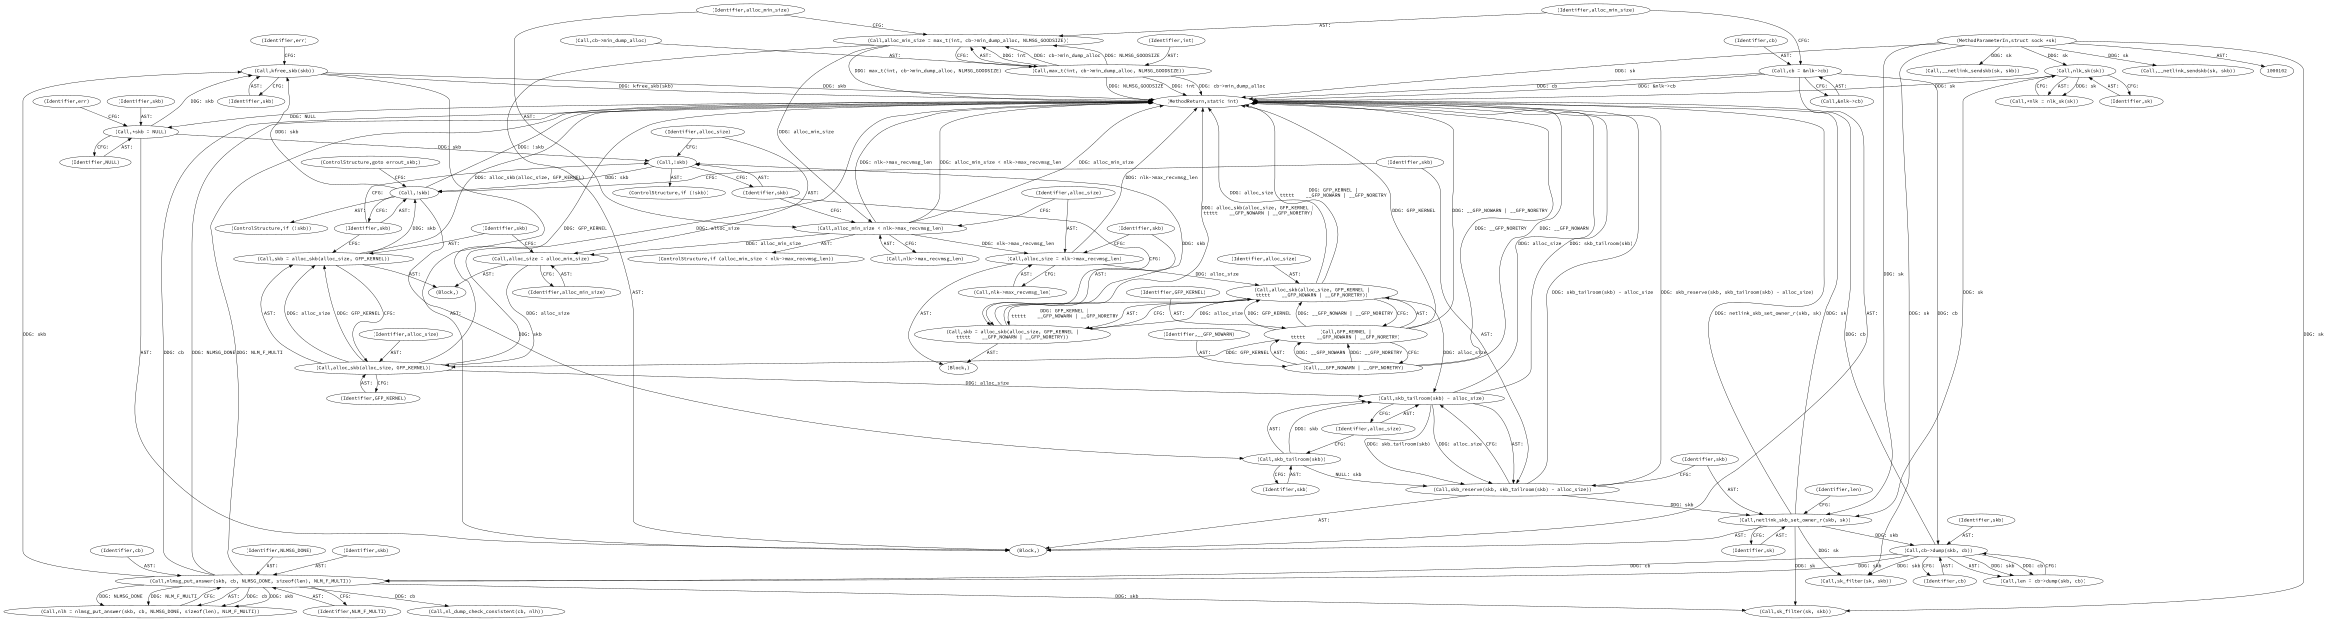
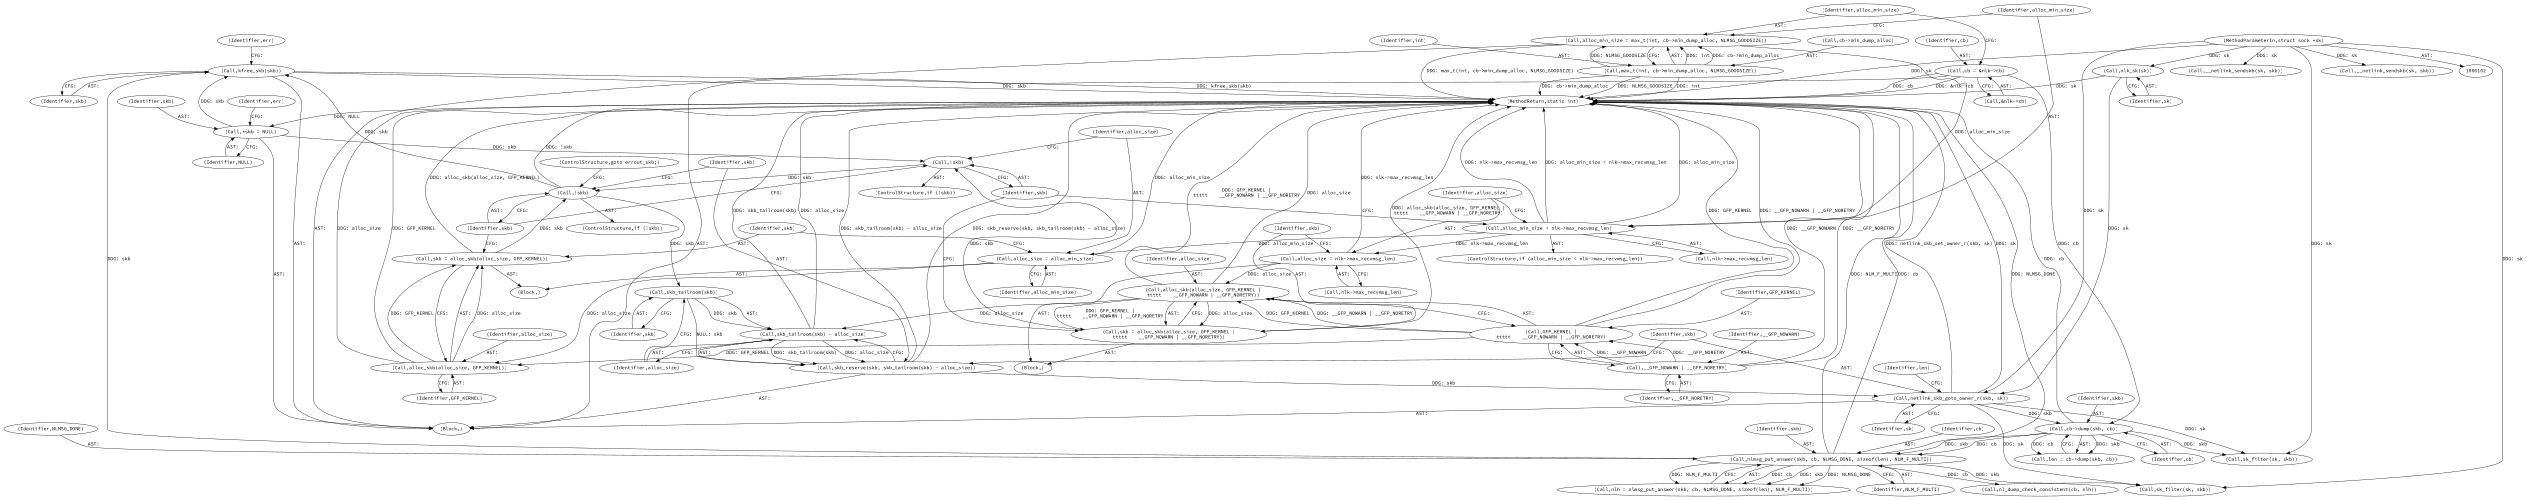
  digraph {
    fontname="Source Code Pro"
    node [fontname="Source Code Pro"]
    edge [fontname="Source Code Pro"]
    n1 [label="(Call,kfree_skb(skb))"]
    n2 [label="(Identifier,skb)"]
    n3 [label="(MethodReturn,static int)"]
    n4 [label="(Block,)"]
    n5 [label="(Call,*skb = NULL)"]
    n6 [label="(Call,!skb)"]
    n7 [label="(Call,skb_tailroom(skb))"]
    n8 [label="(Identifier,skb)"]
    n9 [label="(ControlStructure,if (!skb))"]
    n10 [label="(Call,skb_tailroom(skb) - alloc_size)"]
    n11 [label="(Call,skb_reserve(skb, skb_tailroom(skb) - alloc_size))"]
    n12 [label="(Identifier,skb)"]
    n13 [label="(Call,!skb)"]
    n14 [label="(Call,skb = alloc_skb(alloc_size, GFP_KERNEL))"]
    n15 [label="(ControlStructure,if (!skb))"]
    n16 [label="(Identifier,skb)"]
    n17 [label="(Call,skb = alloc_skb(alloc_size, GFP_KERNEL |\n\t\t\t\t\t    __GFP_NOWARN | __GFP_NORETRY))"]
    n18 [label="(Call,alloc_min_size < nlk->max_recvmsg_len)"]
    n19 [label="(Call,alloc_skb(alloc_size, GFP_KERNEL |\n\t\t\t\t\t    __GFP_NOWARN | __GFP_NORETRY))"]
    n20 [label="(Block,)"]
    n21 [label="(Call,GFP_KERNEL |\n\t\t\t\t\t    __GFP_NOWARN | __GFP_NORETRY)"]
    n22 [label="(Call,__GFP_NOWARN | __GFP_NORETRY)"]
    n23 [label="(Call,alloc_skb(alloc_size, GFP_KERNEL))"]
    n24 [label="(Identifier,alloc_size)"]
    n25 [label="(Call,alloc_size = nlk->max_recvmsg_len)"]
    n26 [label="(Call,nlk->max_recvmsg_len)"]
    n27 [label="(Call,alloc_size = alloc_min_size)"]
    n28 [label="(Call,nlk->max_recvmsg_len)"]
    n29 [label="(ControlStructure,if (alloc_min_size < nlk->max_recvmsg_len))"]
    n30 [label="(Block,)"]
    n31 [label="(Identifier,alloc_min_size)"]
    n32 [label="(Call,alloc_min_size = max_t(int, cb->min_dump_alloc, NLMSG_GOODSIZE))"]
    n33 [label="(Call,max_t(int, cb->min_dump_alloc, NLMSG_GOODSIZE))"]
+   n34 [label="(Identifier,__GFP_NORETRY)"]
    n35 [label="(Identifier,GFP_KERNEL)"]
    n36 [label="(Identifier,NULL)"]
    n37 [label="(Call,nlmsg_put_answer(skb, cb, NLMSG_DONE, sizeof(len), NLM_F_MULTI))"]
    n38 [label="(Call,nlh = nlmsg_put_answer(skb, cb, NLMSG_DONE, sizeof(len), NLM_F_MULTI))"]
    n39 [label="(Identifier,NLM_F_MULTI)"]
    n40 [label="(Call,sk_filter(sk, skb))"]
    n41 [label="(Call,nl_dump_check_consistent(cb, nlh))"]
    n42 [label="(Call,cb->dump(skb, cb))"]
    n43 [label="(Call,sk_filter(sk, skb))"]
    n44 [label="(Identifier,cb)"]
    n45 [label="(Call,len = cb->dump(skb, cb))"]
-   n46 [label="(Call,netlink_skb_set_owner_r(skb, sk))"]
+   n46 [label="(Call,netlink_skb_goto_owner_r(skb, sk))"]
    n47 [label="(Identifier,sk)"]
    n48 [label="(Call,nlk_sk(sk))"]
    n49 [label="(Identifier,sk)"]
-   n50 [label="(Call,*nlk = nlk_sk(sk))"]
    n51 [label="(MethodParameterIn,struct sock *sk)"]
    n52 [label="(Call,__netlink_sendskb(sk, skb))"]
    n53 [label="(Call,__netlink_sendskb(sk, skb))"]
    1000102
    n55 [label="(Call,cb = &nlk->cb)"]
    n56 [label="(Call,&nlk->cb)"]
    n57 [label="(Identifier,__GFP_NOWARN)"]
    n58 [label="(Identifier,GFP_KERNEL)"]
    n59 [label="(Identifier,alloc_min_size)"]
    n60 [label="(Identifier,err)"]
    n61 [label="(Identifier,NLMSG_DONE)"]
    n62 [label="(Identifier,alloc_size)"]
    n63 [label="(Identifier,skb)"]
    n64 [label="(Identifier,alloc_size)"]
    n65 [label="(Identifier,len)"]
    n66 [label="(Identifier,skb)"]
    n67 [label="(Identifier,skb)"]
    n68 [label="(Identifier,skb)"]
    n69 [label="(Identifier,alloc_size)"]
    n70 [label="(Identifier,alloc_size)"]
    n71 [label="(Identifier,cb)"]
    n72 [label="(Identifier,cb)"]
    n73 [label="(Identifier,alloc_min_size)"]
    n74 [label="(Call,cb->min_dump_alloc)"]
    n75 [label="(Identifier,skb)"]
    n76 [label="(ControlStructure,goto errout_skb;)"]
    n77 [label="(Identifier,skb)"]
    n78 [label="(Identifier,skb)"]
    n79 [label="(Identifier,int)"]
    n80 [label="(Identifier,err)"]
    n1 -> n2 [label="CFG: "]
    n1 -> n3 [label="DDG: skb"]
    n1 -> n3 [label="DDG: kfree_skb(skb)"]
    n1 -> n4 [label="AST: "]
    n2 -> n1 [label="AST: "]
    n3 -> n5 [label="DDG: NULL"]
    n5 -> n1 [label="DDG: skb"]
    n5 -> n4 [label="AST: "]
    n5 -> n13 [label="DDG: skb"]
    n5 -> n36 [label="CFG: "]
    n6 -> n1 [label="DDG: skb"]
    n6 -> n3 [label="DDG: !skb"]
    n6 -> n7 [label="DDG: skb"]
    n6 -> n8 [label="CFG: "]
    n6 -> n9 [label="AST: "]
    n7 -> n10 [label="AST: "]
    n7 -> n10 [label="DDG: skb"]
    n7 -> n11 [label="NULL: skb"]
    n7 -> n12 [label="CFG: "]
    n8 -> n6 [label="AST: "]
    n8 -> n13 [label="CFG: "]
    n8 -> n14 [label="CFG: "]
    n10 -> n3 [label="DDG: alloc_size"]
    n10 -> n3 [label="DDG: skb_tailroom(skb)"]
    n10 -> n11 [label="AST: "]
    n10 -> n11 [label="DDG: skb_tailroom(skb)"]
    n10 -> n11 [label="DDG: alloc_size"]
    n10 -> n24 [label="CFG: "]
    n11 -> n3 [label="DDG: skb_tailroom(skb) - alloc_size"]
    n11 -> n3 [label="DDG: skb_reserve(skb, skb_tailroom(skb) - alloc_size)"]
    n11 -> n4 [label="AST: "]
    n11 -> n10 [label="CFG: "]
    n11 -> n46 [label="DDG: skb"]
    n12 -> n7 [label="AST: "]
    n13 -> n6 [label="DDG: skb"]
    n13 -> n15 [label="AST: "]
    n13 -> n16 [label="CFG: "]
    n14 -> n3 [label="DDG: alloc_skb(alloc_size, GFP_KERNEL)"]
    n14 -> n6 [label="DDG: skb"]
    n14 -> n23 [label="CFG: "]
    n14 -> n30 [label="AST: "]
    n16 -> n13 [label="AST: "]
    n16 -> n17 [label="CFG: "]
    n16 -> n18 [label="CFG: "]
    n17 -> n3 [label="DDG: alloc_skb(alloc_size, GFP_KERNEL |\n\t\t\t\t\t    __GFP_NOWARN | __GFP_NORETRY)"]
    n17 -> n13 [label="DDG: skb"]
    n17 -> n19 [label="CFG: "]
    n17 -> n20 [label="AST: "]
    n18 -> n3 [label="DDG: nlk->max_recvmsg_len"]
    n18 -> n3 [label="DDG: alloc_min_size < nlk->max_recvmsg_len"]
    n18 -> n3 [label="DDG: alloc_min_size"]
    n18 -> n25 [label="DDG: nlk->max_recvmsg_len"]
    n18 -> n27 [label="DDG: alloc_min_size"]
    n18 -> n28 [label="CFG: "]
    n18 -> n29 [label="AST: "]
    n19 -> n3 [label="DDG: GFP_KERNEL |\n\t\t\t\t\t    __GFP_NOWARN | __GFP_NORETRY"]
    n19 -> n3 [label="DDG: alloc_size"]
    n19 -> n10 [label="DDG: alloc_size"]
    n19 -> n17 [label="AST: "]
    n19 -> n17 [label="DDG: alloc_size"]
    n19 -> n17 [label="DDG: GFP_KERNEL |\n\t\t\t\t\t    __GFP_NOWARN | __GFP_NORETRY"]
    n19 -> n21 [label="CFG: "]
    n21 -> n3 [label="DDG: GFP_KERNEL"]
    n21 -> n3 [label="DDG: __GFP_NOWARN | __GFP_NORETRY"]
    n21 -> n19 [label="AST: "]
    n21 -> n19 [label="DDG: GFP_KERNEL"]
    n21 -> n19 [label="DDG: __GFP_NOWARN | __GFP_NORETRY"]
    n21 -> n22 [label="CFG: "]
    n21 -> n23 [label="DDG: GFP_KERNEL"]
    n22 -> n3 [label="DDG: __GFP_NORETRY"]
    n22 -> n3 [label="DDG: __GFP_NOWARN"]
    n22 -> n21 [label="AST: "]
    n22 -> n21 [label="DDG: __GFP_NOWARN"]
    n22 -> n21 [label="DDG: __GFP_NORETRY"]
+   n22 -> n34 [label="CFG: "]
    n23 -> n3 [label="DDG: GFP_KERNEL"]
    n23 -> n3 [label="DDG: alloc_size"]
-   n23 -> n10 [label="DDG: alloc_size"]
    n23 -> n14 [label="AST: "]
    n23 -> n14 [label="DDG: alloc_size"]
    n23 -> n14 [label="DDG: GFP_KERNEL"]
    n23 -> n35 [label="CFG: "]
    n24 -> n7 [label="CFG: "]
    n24 -> n10 [label="AST: "]
    n25 -> n3 [label="DDG: nlk->max_recvmsg_len"]
    n25 -> n19 [label="DDG: alloc_size"]
    n25 -> n20 [label="AST: "]
    n25 -> n26 [label="CFG: "]
    n26 -> n25 [label="AST: "]
+   n27 -> n3 [label="DDG: alloc_min_size"]
    n27 -> n23 [label="DDG: alloc_size"]
    n27 -> n30 [label="AST: "]
    n27 -> n31 [label="CFG: "]
    n28 -> n18 [label="AST: "]
    n31 -> n27 [label="AST: "]
    n32 -> n3 [label="DDG: max_t(int, cb->min_dump_alloc, NLMSG_GOODSIZE)"]
    n32 -> n4 [label="AST: "]
    n32 -> n18 [label="DDG: alloc_min_size"]
    n32 -> n33 [label="CFG: "]
    n33 -> n3 [label="DDG: NLMSG_GOODSIZE"]
    n33 -> n3 [label="DDG: int"]
    n33 -> n3 [label="DDG: cb->min_dump_alloc"]
    n33 -> n32 [label="AST: "]
    n33 -> n32 [label="DDG: int"]
    n33 -> n32 [label="DDG: cb->min_dump_alloc"]
    n33 -> n32 [label="DDG: NLMSG_GOODSIZE"]
+   n34 -> n22 [label="AST: "]
    n35 -> n23 [label="AST: "]
    n36 -> n5 [label="AST: "]
    n37 -> n1 [label="DDG: skb"]
    n37 -> n3 [label="DDG: NLMSG_DONE"]
    n37 -> n3 [label="DDG: NLM_F_MULTI"]
    n37 -> n3 [label="DDG: cb"]
    n37 -> n38 [label="AST: "]
    n37 -> n38 [label="DDG: cb"]
    n37 -> n38 [label="DDG: skb"]
    n37 -> n38 [label="DDG: NLMSG_DONE"]
    n37 -> n38 [label="DDG: NLM_F_MULTI"]
    n37 -> n39 [label="CFG: "]
    n37 -> n40 [label="DDG: skb"]
    n37 -> n41 [label="DDG: cb"]
    n38 -> n37 [label="CFG: "]
    n39 -> n37 [label="AST: "]
    n42 -> n3 [label="DDG: cb"]
    n42 -> n37 [label="DDG: skb"]
    n42 -> n37 [label="DDG: cb"]
    n42 -> n43 [label="DDG: skb"]
    n42 -> n44 [label="CFG: "]
    n42 -> n45 [label="AST: "]
    n42 -> n45 [label="DDG: skb"]
    n42 -> n45 [label="DDG: cb"]
    n44 -> n42 [label="AST: "]
    n45 -> n42 [label="CFG: "]
    n46 -> n3 [label="DDG: sk"]
    n46 -> n3 [label="DDG: netlink_skb_set_owner_r(skb, sk)"]
    n46 -> n4 [label="AST: "]
    n46 -> n40 [label="DDG: sk"]
    n46 -> n42 [label="DDG: skb"]
    n46 -> n43 [label="DDG: sk"]
    n46 -> n47 [label="CFG: "]
    n47 -> n46 [label="AST: "]
    n48 -> n3 [label="DDG: sk"]
    n48 -> n46 [label="DDG: sk"]
    n48 -> n49 [label="CFG: "]
-   n48 -> n50 [label="AST: "]
-   n48 -> n50 [label="DDG: sk"]
    n49 -> n48 [label="AST: "]
-   n50 -> n48 [label="CFG: "]
    n51 -> n3 [label="DDG: sk"]
    n51 -> n40 [label="DDG: sk"]
    n51 -> n43 [label="DDG: sk"]
    n51 -> n46 [label="DDG: sk"]
    n51 -> n48 [label="DDG: sk"]
    n51 -> n52 [label="DDG: sk"]
    n51 -> n53 [label="DDG: sk"]
    n51 -> 1000102 [label="AST: "]
    n55 -> n3 [label="DDG: cb"]
    n55 -> n3 [label="DDG: &nlk->cb"]
    n55 -> n4 [label="AST: "]
    n55 -> n42 [label="DDG: cb"]
    n55 -> n56 [label="CFG: "]
    n56 -> n55 [label="AST: "]
    n57 -> n22 [label="AST: "]
    n58 -> n21 [label="AST: "]
    n59 -> n18 [label="AST: "]
    n59 -> n32 [label="CFG: "]
    n60 -> n5 [label="CFG: "]
    n61 -> n37 [label="AST: "]
    n62 -> n19 [label="AST: "]
    n63 -> n14 [label="AST: "]
    n63 -> n27 [label="CFG: "]
    n64 -> n23 [label="AST: "]
    n65 -> n46 [label="CFG: "]
    n66 -> n37 [label="AST: "]
    n67 -> n17 [label="AST: "]
    n67 -> n25 [label="CFG: "]
    n68 -> n5 [label="AST: "]
    n69 -> n13 [label="CFG: "]
    n69 -> n27 [label="AST: "]
    n70 -> n18 [label="CFG: "]
    n70 -> n25 [label="AST: "]
    n71 -> n55 [label="AST: "]
    n72 -> n37 [label="AST: "]
    n73 -> n32 [label="AST: "]
    n73 -> n55 [label="CFG: "]
    n74 -> n33 [label="AST: "]
    n75 -> n42 [label="AST: "]
    n76 -> n6 [label="CFG: "]
    n77 -> n6 [label="CFG: "]
    n77 -> n11 [label="AST: "]
    n78 -> n11 [label="CFG: "]
    n78 -> n46 [label="AST: "]
    n79 -> n33 [label="AST: "]
    n80 -> n1 [label="CFG: "]
  }
